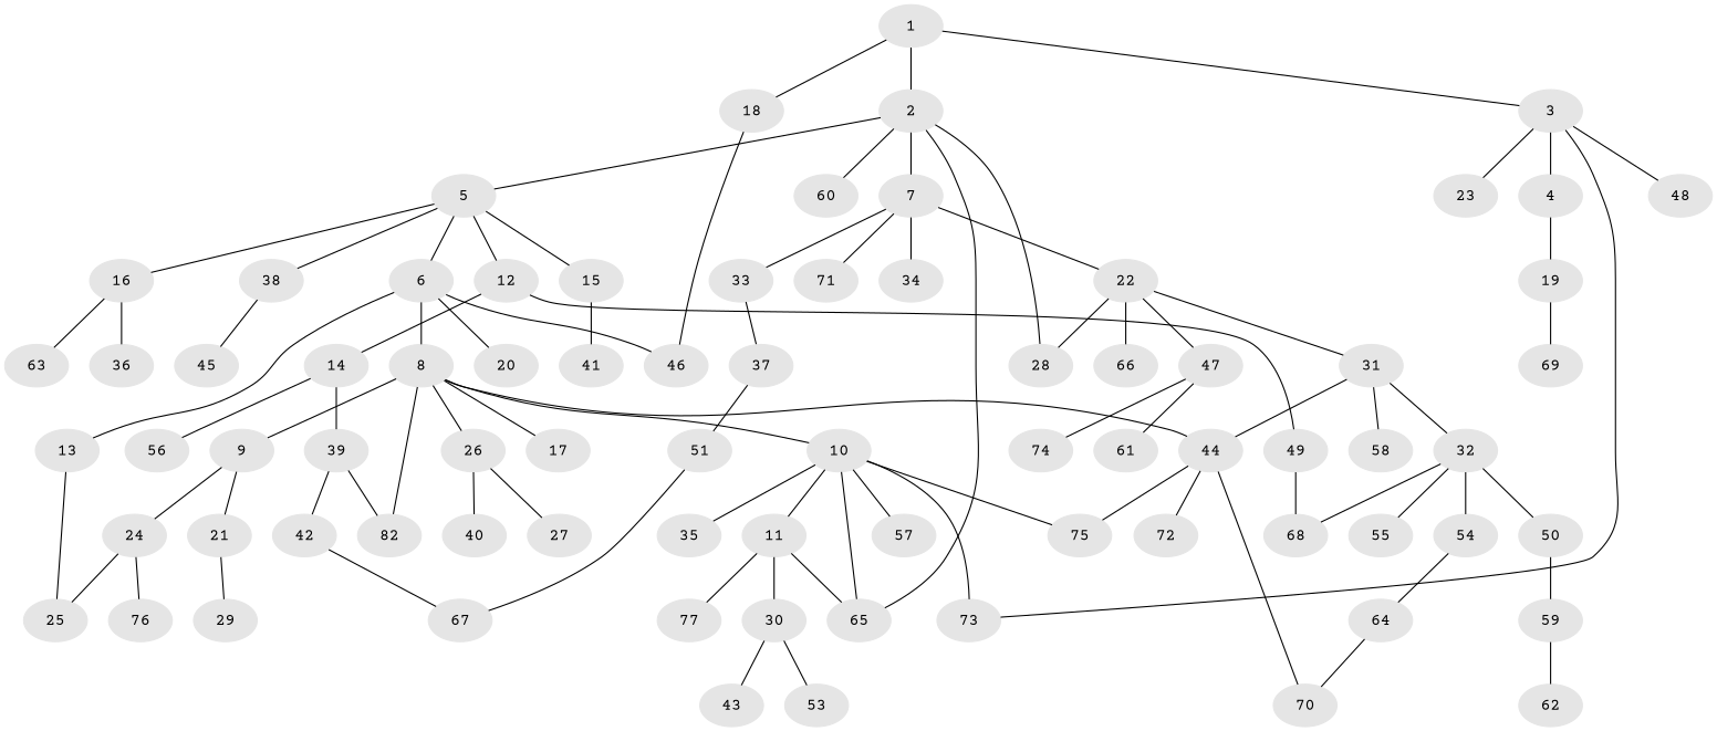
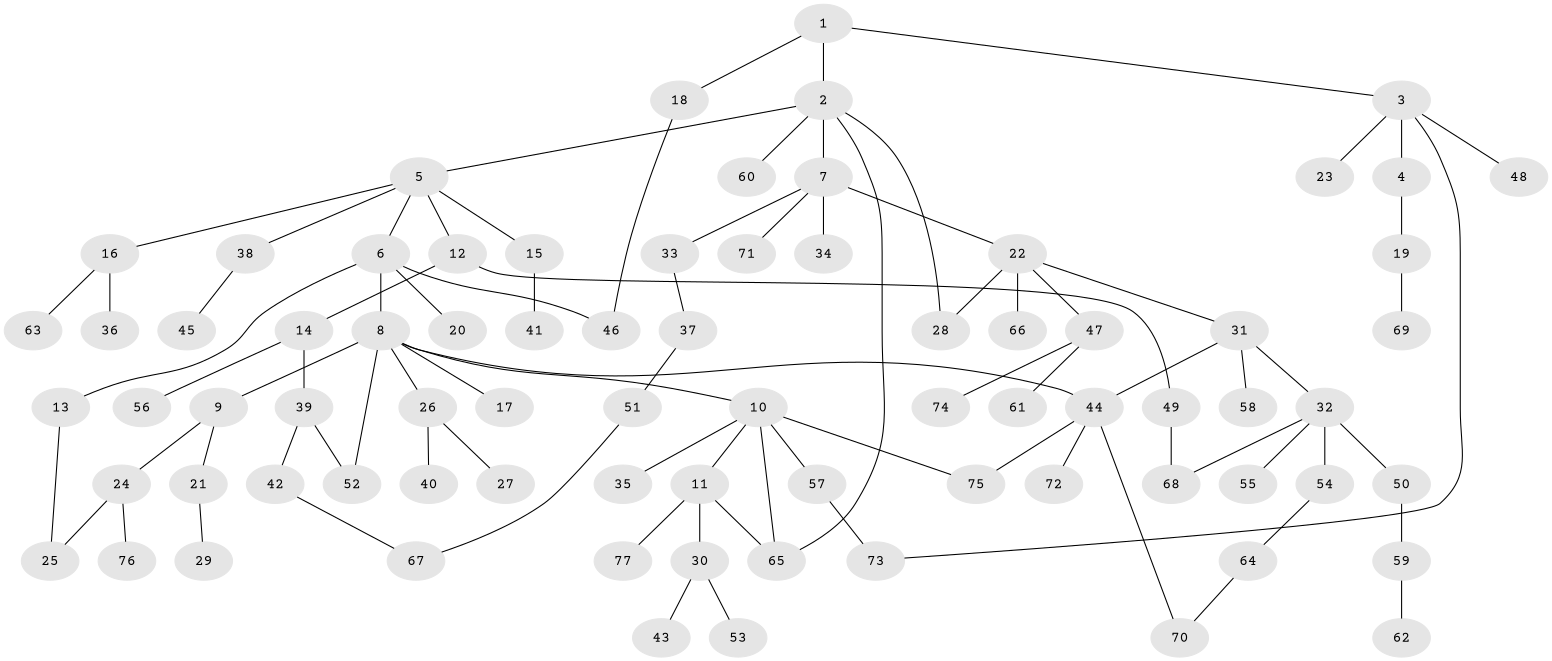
  graph {
    fontname="Courier Prime"
    node [color=gray90 fontname="Courier Prime" style=filled]
    edge [fontname="Courier Prime"]
    1
    2
    3
    18
    5
    7
    28
    60
    65
    4
    23
    48
    73
    46
    6
    12
    15
    16
    38
    22
    33
    34
    71
    19
    69
    8
    13
    20
    14
    49
    41
    36
    63
    45
    9
    10
    17
    26
    44
-   52 [label=82]
+   52
    25
    31
    47
    66
    37
    21
    24
    11
    35
    57
    75
    27
    40
    70
    72
    29
    76
    30
    77
    43
    53
    39
    56
    68
    42
    32
    58
    61
    74
    50
    54
    55
    59
    64
    51
    67
    62
    1 -- 2
    1 -- 3
    1 -- 18
    2 -- 5
    2 -- 7
    2 -- 28
    2 -- 60
    2 -- 65
    3 -- 4
    3 -- 23
    3 -- 48
    3 -- 73
    18 -- 46
    5 -- 6
    5 -- 12
    5 -- 15
    5 -- 16
    5 -- 38
    7 -- 22
    7 -- 33
    7 -- 34
    7 -- 71
    4 -- 19
    6 -- 46
    6 -- 8
    6 -- 13
    6 -- 20
    12 -- 14
    12 -- 49
    15 -- 41
    16 -- 36
    16 -- 63
    38 -- 45
    22 -- 28
    22 -- 31
    22 -- 47
    22 -- 66
    33 -- 37
    19 -- 69
    8 -- 9
    8 -- 10
    8 -- 17
    8 -- 26
    8 -- 44
    8 -- 52
    13 -- 25
    14 -- 39
    14 -- 56
    49 -- 68
    9 -- 21
    9 -- 24
    10 -- 65
    10 -- 11
    10 -- 35
    10 -- 57
    10 -- 75
    26 -- 27
    26 -- 40
    44 -- 75
    44 -- 70
    44 -- 72
    31 -- 44
    31 -- 32
    31 -- 58
    47 -- 61
    47 -- 74
    37 -- 51
    21 -- 29
    24 -- 25
    24 -- 76
    11 -- 65
    11 -- 30
    11 -- 77
-   10 -- 73
+   57 -- 73
    30 -- 43
    30 -- 53
    39 -- 52
    39 -- 42
    42 -- 67
    32 -- 68
    32 -- 50
    32 -- 54
    32 -- 55
    50 -- 59
    54 -- 64
    59 -- 62
    64 -- 70
    51 -- 67
  }
